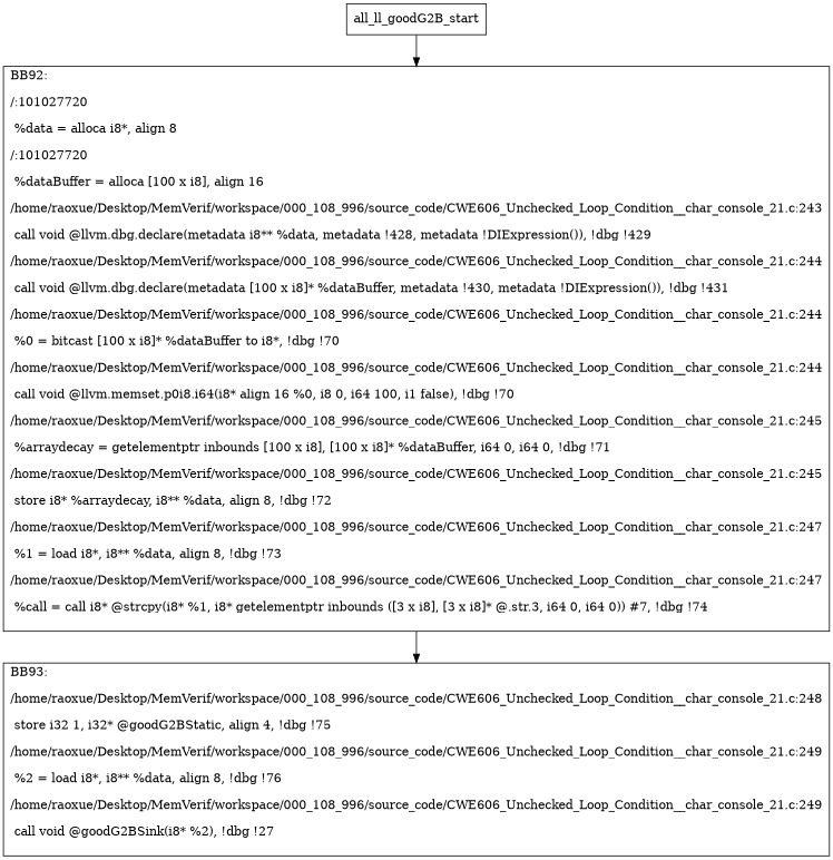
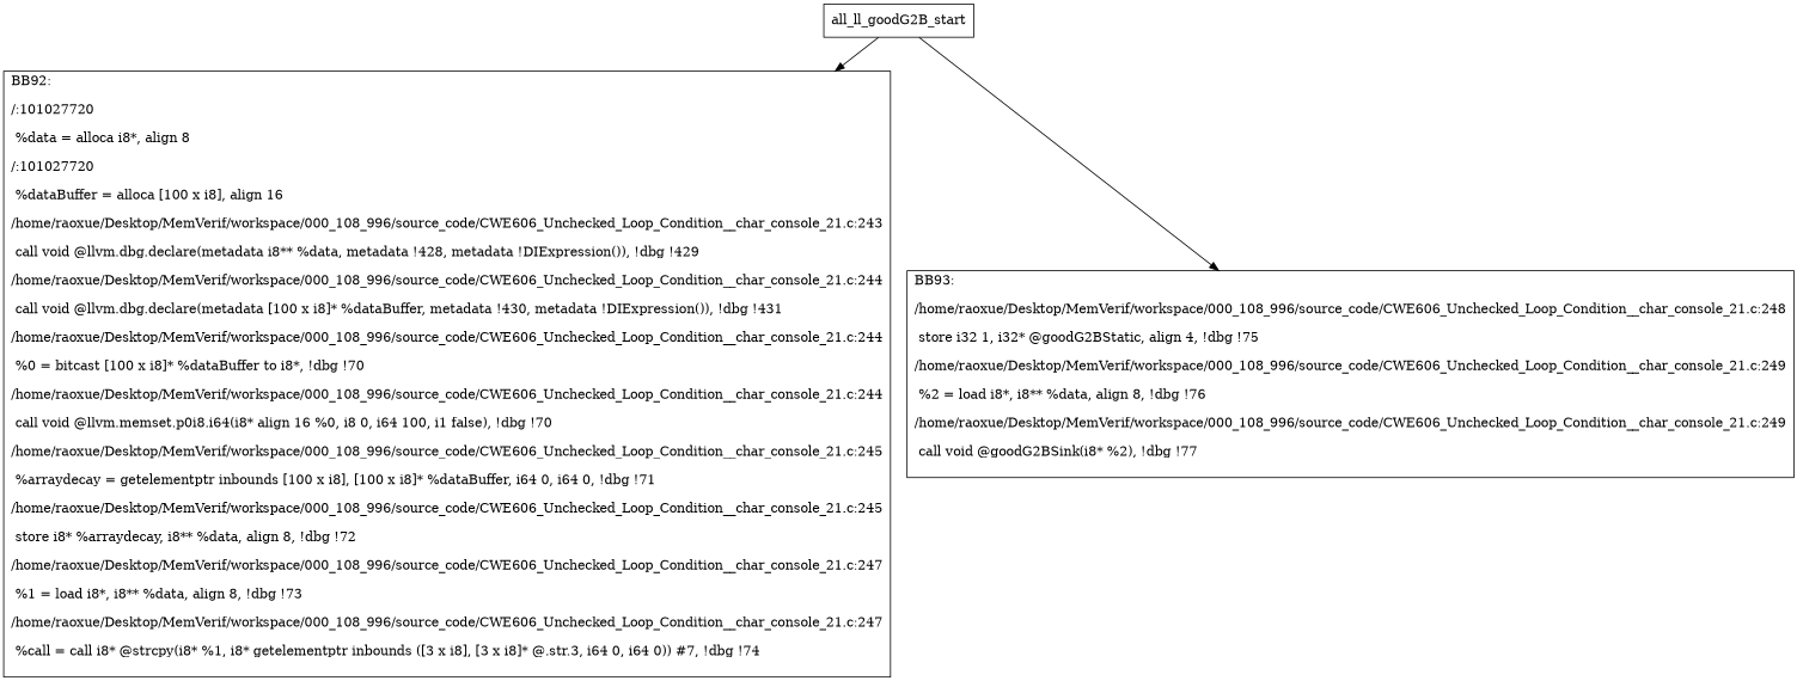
  digraph {
    fontname="DejaVu Serif"
    node [fontname="DejaVu Serif" shape=record]
    edge [fontname="DejaVu Serif"]
    n1 [label="{all_ll_goodG2B_start}"]
    n2 [label="{BB92:\l\l/:101027720\l\n  %data = alloca i8*, align 8\l\n/:101027720\l\n  %dataBuffer = alloca [100 x i8], align 16\l\n/home/raoxue/Desktop/MemVerif/workspace/000_108_996/source_code/CWE606_Unchecked_Loop_Condition__char_console_21.c:243\l\n  call void @llvm.dbg.declare(metadata i8** %data, metadata !428, metadata !DIExpression()), !dbg !429\l\n/home/raoxue/Desktop/MemVerif/workspace/000_108_996/source_code/CWE606_Unchecked_Loop_Condition__char_console_21.c:244\l\n  call void @llvm.dbg.declare(metadata [100 x i8]* %dataBuffer, metadata !430, metadata !DIExpression()), !dbg !431\l\n/home/raoxue/Desktop/MemVerif/workspace/000_108_996/source_code/CWE606_Unchecked_Loop_Condition__char_console_21.c:244\l\n  %0 = bitcast [100 x i8]* %dataBuffer to i8*, !dbg !70\l\n/home/raoxue/Desktop/MemVerif/workspace/000_108_996/source_code/CWE606_Unchecked_Loop_Condition__char_console_21.c:244\l\n  call void @llvm.memset.p0i8.i64(i8* align 16 %0, i8 0, i64 100, i1 false), !dbg !70\l\n/home/raoxue/Desktop/MemVerif/workspace/000_108_996/source_code/CWE606_Unchecked_Loop_Condition__char_console_21.c:245\l\n  %arraydecay = getelementptr inbounds [100 x i8], [100 x i8]* %dataBuffer, i64 0, i64 0, !dbg !71\l\n/home/raoxue/Desktop/MemVerif/workspace/000_108_996/source_code/CWE606_Unchecked_Loop_Condition__char_console_21.c:245\l\n  store i8* %arraydecay, i8** %data, align 8, !dbg !72\l\n/home/raoxue/Desktop/MemVerif/workspace/000_108_996/source_code/CWE606_Unchecked_Loop_Condition__char_console_21.c:247\l\n  %1 = load i8*, i8** %data, align 8, !dbg !73\l\n/home/raoxue/Desktop/MemVerif/workspace/000_108_996/source_code/CWE606_Unchecked_Loop_Condition__char_console_21.c:247\l\n  %call = call i8* @strcpy(i8* %1, i8* getelementptr inbounds ([3 x i8], [3 x i8]* @.str.3, i64 0, i64 0)) #7, !dbg !74\l\n}"]
-   n3 [label="{BB93:\l\l/home/raoxue/Desktop/MemVerif/workspace/000_108_996/source_code/CWE606_Unchecked_Loop_Condition__char_console_21.c:248\l\n  store i32 1, i32* @goodG2BStatic, align 4, !dbg !75\l\n/home/raoxue/Desktop/MemVerif/workspace/000_108_996/source_code/CWE606_Unchecked_Loop_Condition__char_console_21.c:249\l\n  %2 = load i8*, i8** %data, align 8, !dbg !76\l\n/home/raoxue/Desktop/MemVerif/workspace/000_108_996/source_code/CWE606_Unchecked_Loop_Condition__char_console_21.c:249\l\n  call void @goodG2BSink(i8* %2), !dbg !27\l\n}"]
+   n3 [label="{BB93:\l\l/home/raoxue/Desktop/MemVerif/workspace/000_108_996/source_code/CWE606_Unchecked_Loop_Condition__char_console_21.c:248\l\n  store i32 1, i32* @goodG2BStatic, align 4, !dbg !75\l\n/home/raoxue/Desktop/MemVerif/workspace/000_108_996/source_code/CWE606_Unchecked_Loop_Condition__char_console_21.c:249\l\n  %2 = load i8*, i8** %data, align 8, !dbg !76\l\n/home/raoxue/Desktop/MemVerif/workspace/000_108_996/source_code/CWE606_Unchecked_Loop_Condition__char_console_21.c:249\l\n  call void @goodG2BSink(i8* %2), !dbg !77\l\n}"]
    n1 -> n2
-   n2 -> n3
+   n1 -> n3
  }
